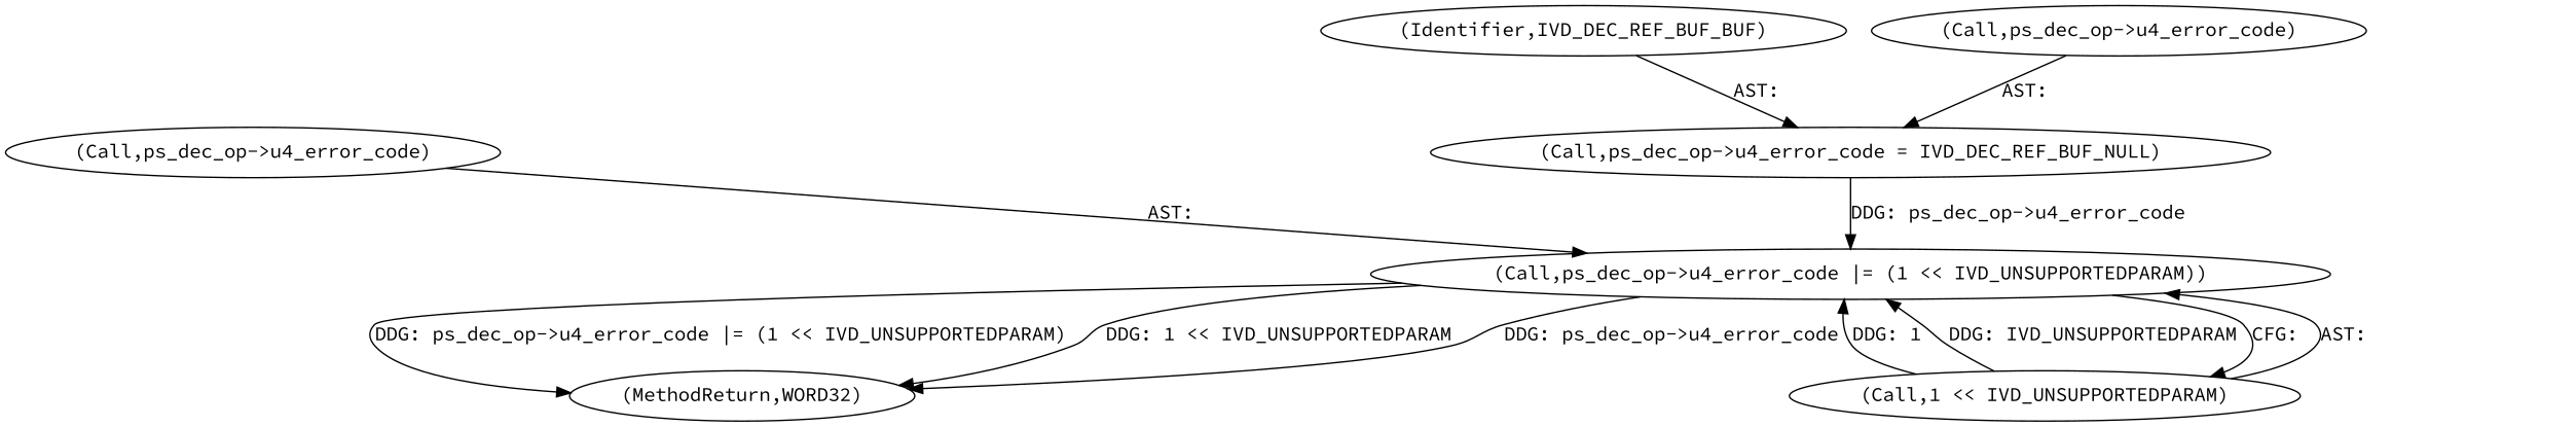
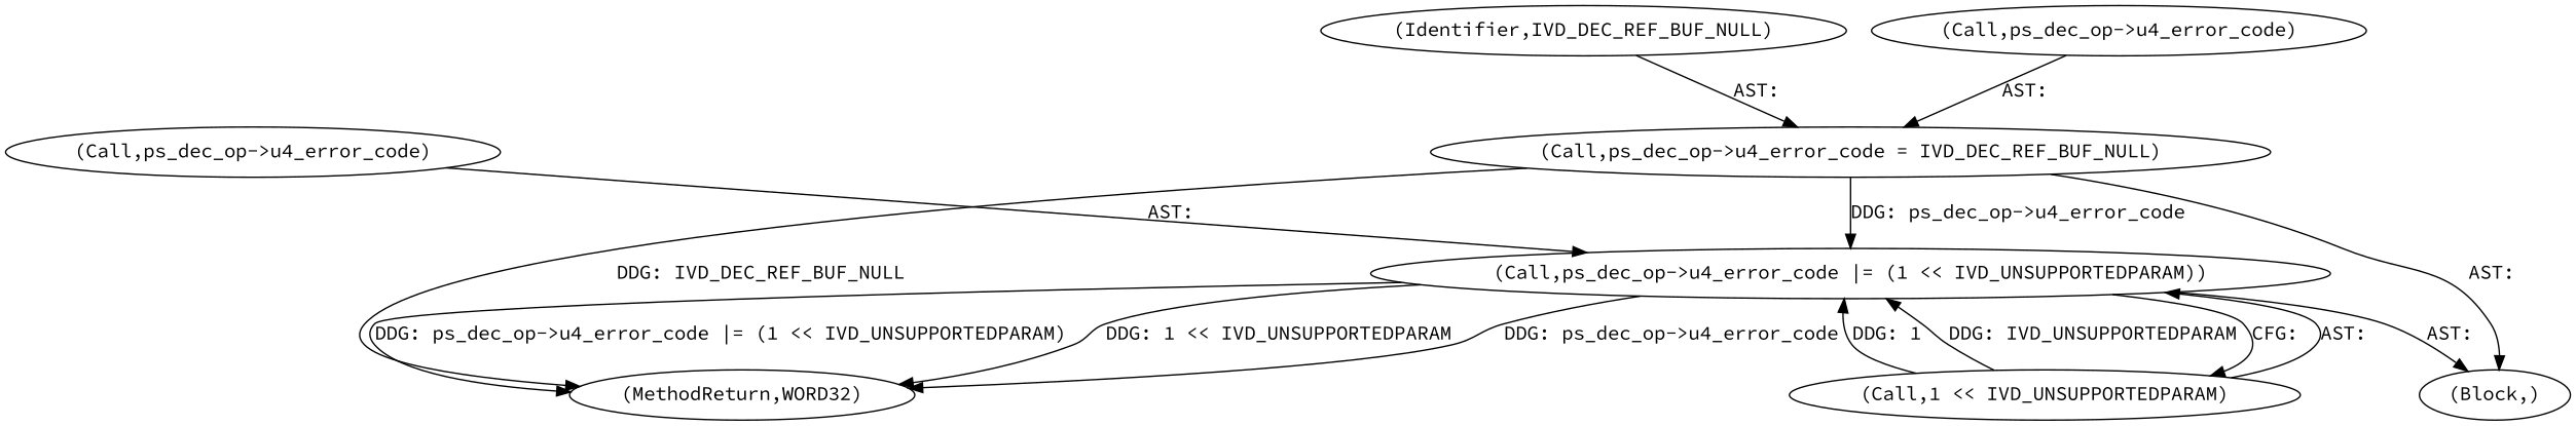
  digraph {
    fontname="Source Code Pro"
    node [fontname="Source Code Pro"]
    edge [fontname="Source Code Pro"]
    n1 [label="(Call,ps_dec_op->u4_error_code = IVD_DEC_REF_BUF_NULL)"]
    n2 [label="(Call,ps_dec_op->u4_error_code |= (1 << IVD_UNSUPPORTEDPARAM))"]
    n3 [label="(MethodReturn,WORD32)"]
+   n4 [label="(Block,)"]
    n5 [label="(Call,1 << IVD_UNSUPPORTEDPARAM)"]
-   n6 [label="(Identifier,IVD_DEC_REF_BUF_BUF)"]
+   n6 [label="(Identifier,IVD_DEC_REF_BUF_NULL)"]
    n7 [label="(Call,ps_dec_op->u4_error_code)"]
    n8 [label="(Call,ps_dec_op->u4_error_code)"]
    n1 -> n2 [label="DDG: ps_dec_op->u4_error_code"]
+   n1 -> n3 [label="DDG: IVD_DEC_REF_BUF_NULL"]
+   n1 -> n4 [label="AST: "]
    n2 -> n3 [label="DDG: 1 << IVD_UNSUPPORTEDPARAM"]
    n2 -> n3 [label="DDG: ps_dec_op->u4_error_code"]
    n2 -> n3 [label="DDG: ps_dec_op->u4_error_code |= (1 << IVD_UNSUPPORTEDPARAM)"]
+   n2 -> n4 [label="AST: "]
    n2 -> n5 [label="CFG: "]
    n5 -> n2 [label="AST: "]
    n5 -> n2 [label="DDG: 1"]
    n5 -> n2 [label="DDG: IVD_UNSUPPORTEDPARAM"]
    n6 -> n1 [label="AST: "]
    n7 -> n1 [label="AST: "]
    n8 -> n2 [label="AST: "]
  }
